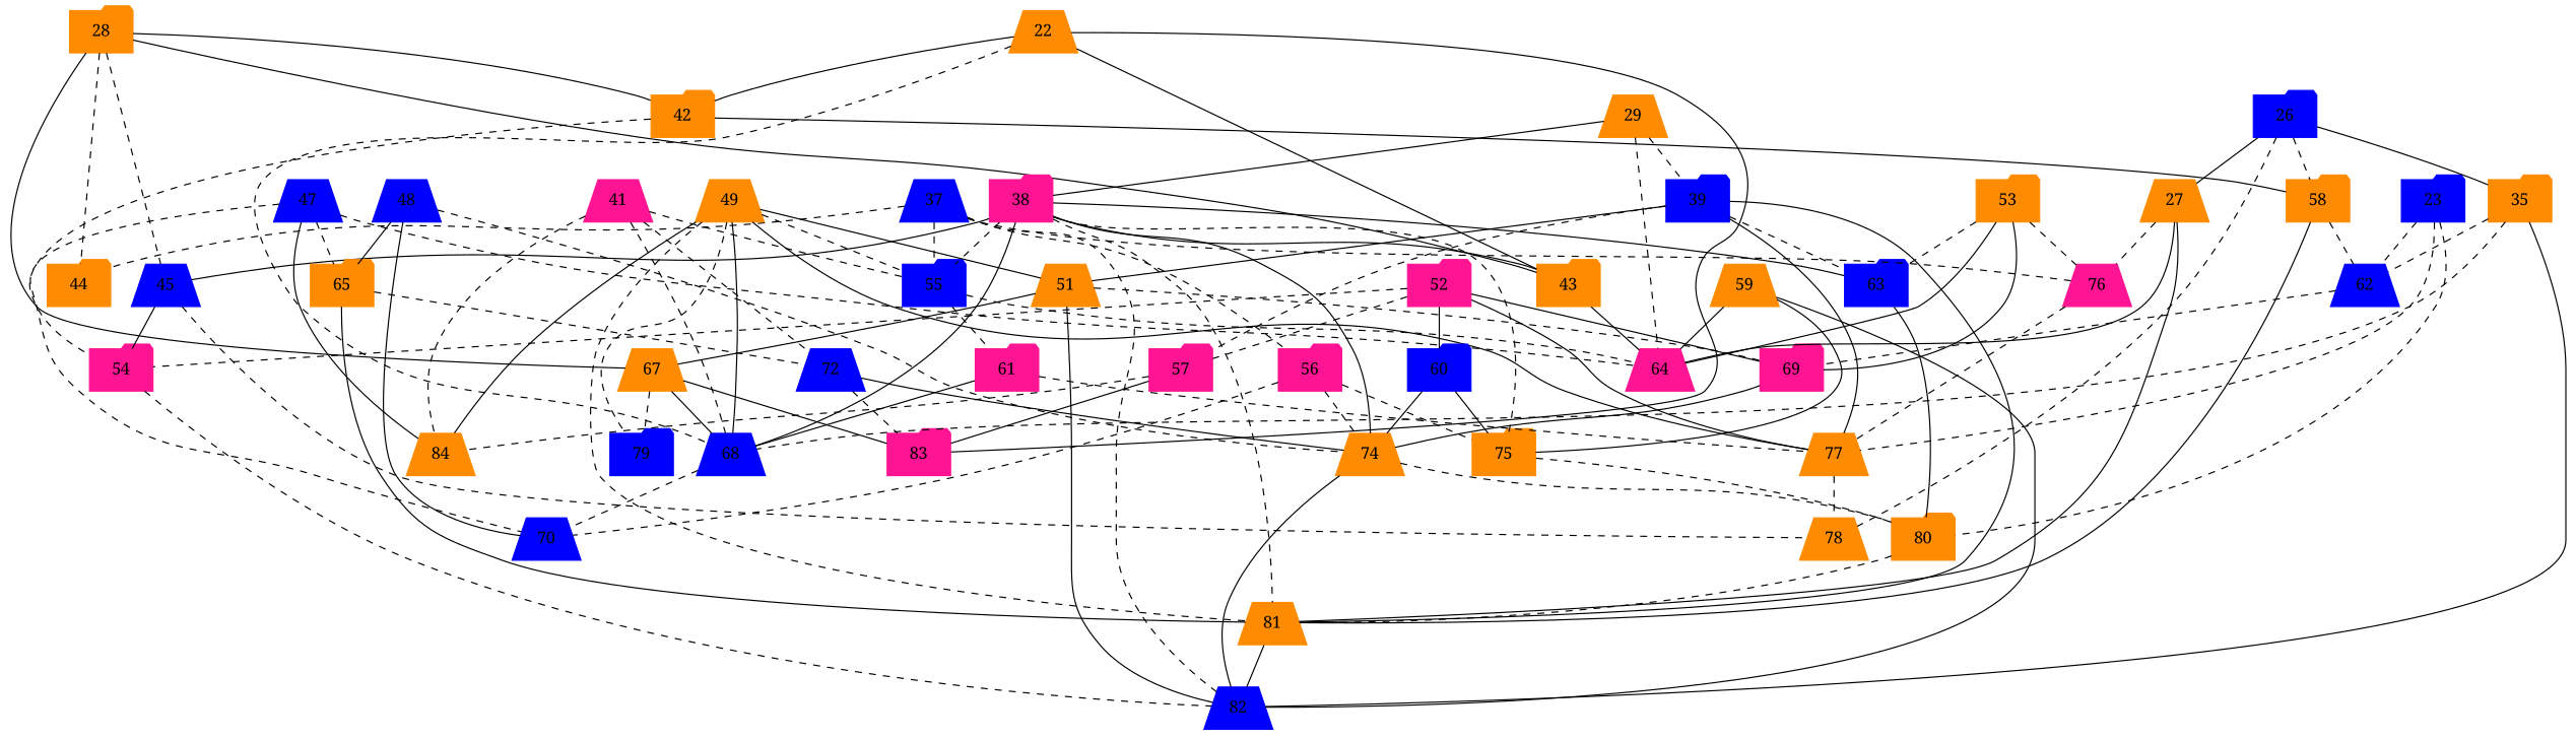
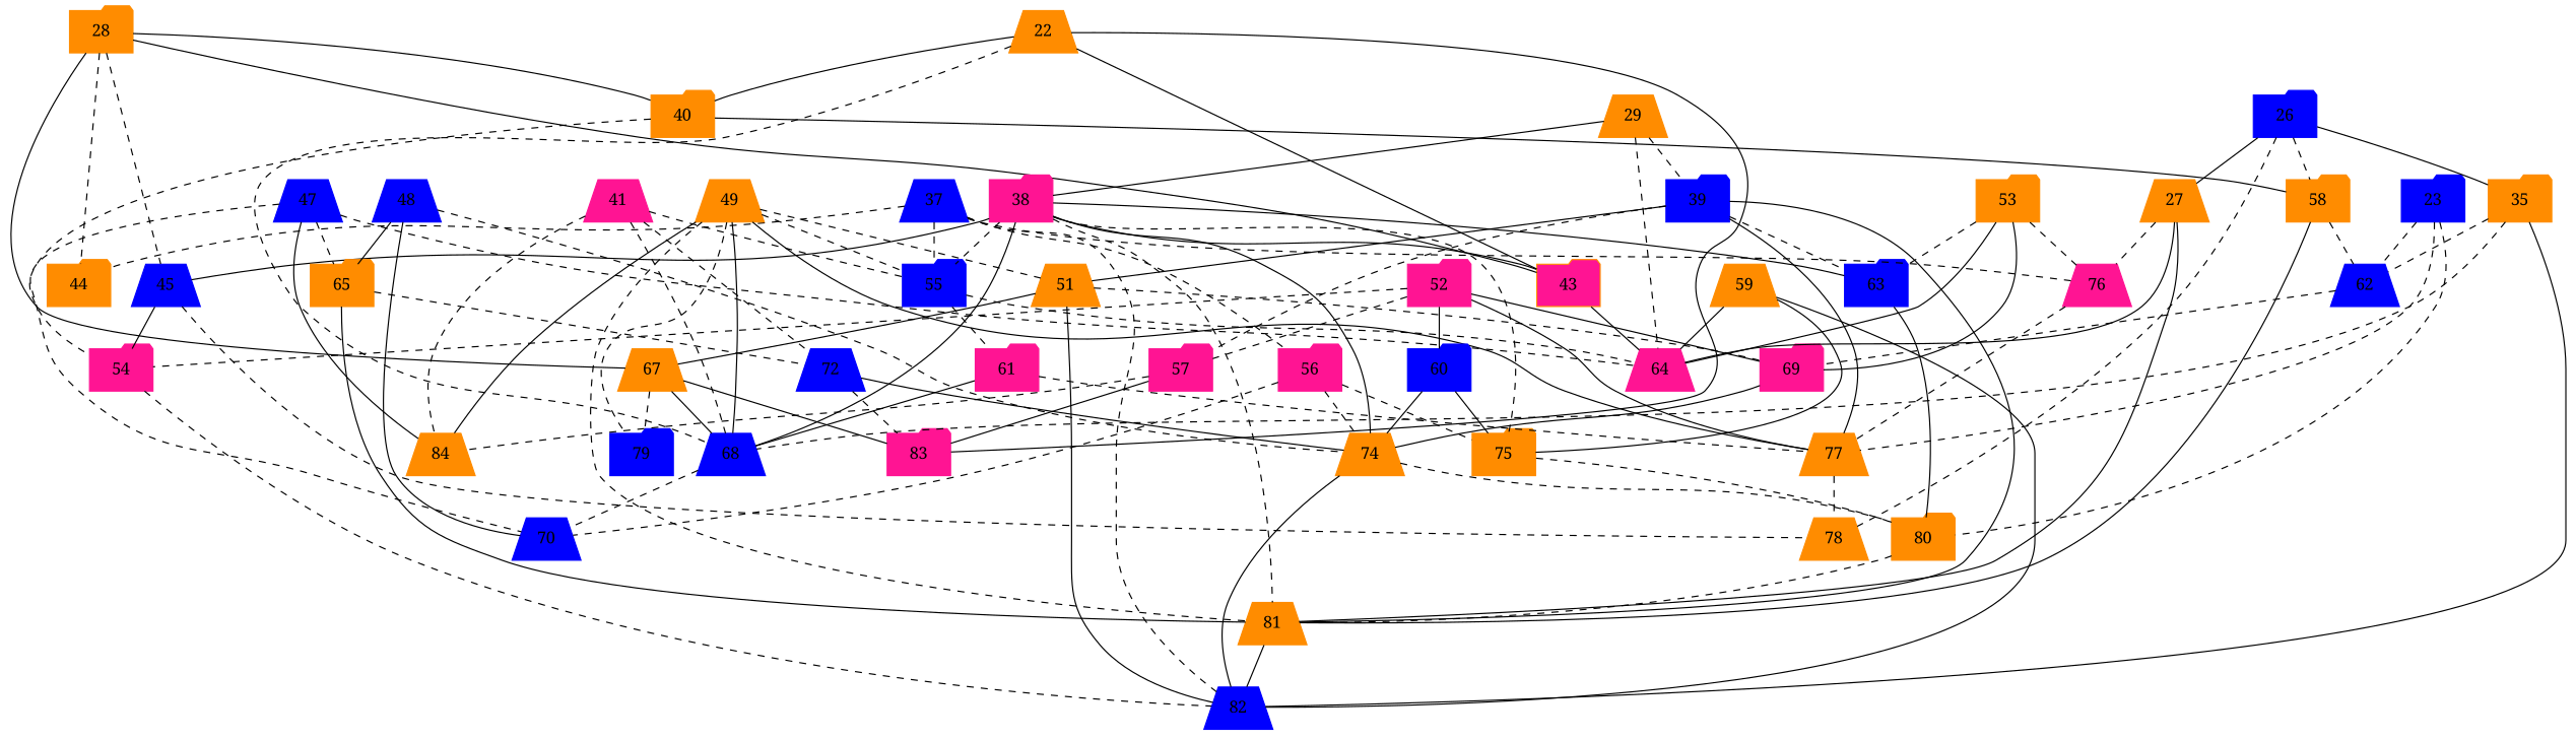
  graph {
    fontname="Noto Serif"
    node [color=darkorange fontname="Noto Serif" shape=folder style=filled]
    edge [fontname="Noto Serif" style=dashed]
    22 [shape=trapezium]
-   40 [label=42]
-   43
+   40
+   43 [fillcolor=deeppink]
    68 [color=blue shape=trapezium super="+11+16"]
    83 [color=deeppink]
    58
    54 [color=deeppink]
    64 [color=deeppink shape=trapezium super="+8+50"]
    70 [color=blue shape=trapezium]
    23 [color=blue]
    62 [color=blue shape=trapezium]
    77 [shape=trapezium super="+34"]
    80 [super="+7"]
    69 [color=deeppink super="+46"]
    78 [shape=trapezium]
    81 [shape=trapezium super="+73"]
    26 [color=blue]
    27 [shape=trapezium]
    35
    76 [color=deeppink shape=trapezium]
    82 [color=blue shape=trapezium super="+18"]
    28 [super="+17"]
    44
    45 [color=blue shape=trapezium]
    67 [shape=trapezium super="+66"]
    79 [color=blue]
    38 [color=deeppink super="+21"]
    55 [color=blue super="+33"]
    63 [color=blue super="+32"]
    74 [shape=trapezium super="+12+25"]
    75
    29 [shape=trapezium]
    39 [color=blue super="+31"]
    51 [shape=trapezium super="+24"]
    57 [color=deeppink]
    37 [color=blue shape=trapezium super="+36"]
    56 [color=deeppink]
    61 [color=deeppink]
    84 [shape=trapezium]
    41 [color=deeppink shape=trapezium super="+3"]
    72 [color=blue shape=trapezium]
    47 [color=blue shape=trapezium]
    65
    48 [color=blue shape=trapezium]
    49 [shape=trapezium super="+14+42"]
    52 [color=deeppink super="+13"]
    60 [color=blue]
    53
    59 [shape=trapezium]
    22 -- 40 [style=solid]
    22 -- 43 [style=solid]
    22 -- 68
    22 -- 83 [style=solid]
    40 -- 58 [style=solid]
    40 -- 54
    43 -- 64 [style=solid]
    68 -- 70
    58 -- 62
    58 -- 81 [style=solid]
    54 -- 82
    23 -- 62
    23 -- 77
    23 -- 80 [weight=2]
    62 -- 69
    77 -- 78
    80 -- 81
    69 -- 74 [style=solid]
    81 -- 82 [style=solid weight=2]
    26 -- 58
    26 -- 78
    26 -- 27 [style=solid]
    26 -- 35 [style=solid]
    27 -- 64 [style=solid]
    27 -- 81 [style=solid]
    27 -- 76
    35 -- 68
    35 -- 62
    35 -- 82 [style=solid]
    76 -- 77
    28 -- 40 [style=solid]
    28 -- 43 [style=solid]
    28 -- 44 [weight=2]
    28 -- 45
    28 -- 67 [style=solid]
    45 -- 54 [style=solid]
    45 -- 78
    67 -- 68 [style=solid]
    67 -- 83 [style=solid]
    67 -- 79 [weight=2]
    38 -- 43 [style=solid]
    38 -- 68 [style=solid]
    38 -- 81
    38 -- 45 [style=solid]
    38 -- 55 [weight=2]
    38 -- 63 [style=solid]
    38 -- 74 [style=solid]
    38 -- 75
    55 -- 64 [weight=2]
    55 -- 61
    63 -- 80 [style=solid]
    74 -- 80
    74 -- 82 [style=solid]
    75 -- 80
    29 -- 64
    29 -- 38 [style=solid]
    29 -- 39
    39 -- 77 [style=solid weight=2]
    39 -- 81 [style=solid]
    39 -- 63 [weight=3]
    39 -- 51 [style=solid weight=2]
    39 -- 57
    51 -- 69 [weight=2]
    51 -- 82 [style=solid]
    51 -- 67 [style=solid]
    57 -- 83 [style=solid]
    57 -- 84
    37 -- 76
    37 -- 82
    37 -- 44 [weight=2]
    37 -- 55
    37 -- 56
    56 -- 70
    56 -- 74
    56 -- 75
    61 -- 68 [style=solid]
    61 -- 77
    41 -- 68
    41 -- 55
    41 -- 84
    41 -- 72
    72 -- 83
    72 -- 74 [style=solid]
    47 -- 64
    47 -- 70
    47 -- 84 [style=solid]
    47 -- 65
    65 -- 81 [style=solid]
    65 -- 72
    48 -- 70 [style=solid]
    48 -- 74
    48 -- 65 [style=solid]
    49 -- 68 [style=solid]
    49 -- 77 [style=solid]
    49 -- 81 [weight=2]
    49 -- 79 [weight=2]
    49 -- 55
-   49 -- 51 [style=solid weight=2]
+   49 -- 51 [weight=2]
    49 -- 84 [style=solid]
    52 -- 54
    52 -- 77 [style=solid]
    52 -- 69 [style=solid]
    52 -- 57
    52 -- 60 [style=solid weight=2]
    60 -- 74 [style=solid]
    60 -- 75 [style=solid]
    53 -- 64 [style=solid]
    53 -- 69 [style=solid]
    53 -- 76
    53 -- 63
    59 -- 64 [style=solid]
    59 -- 82 [style=solid]
    59 -- 75 [style=solid]
  }
